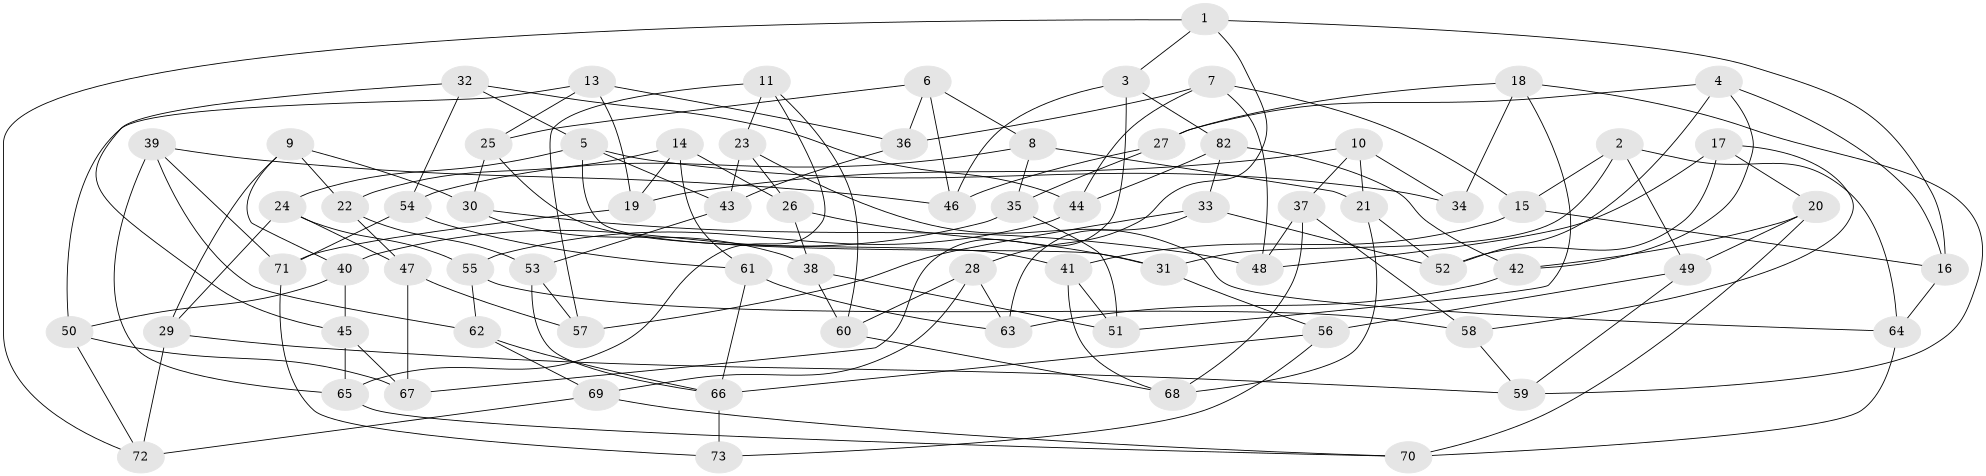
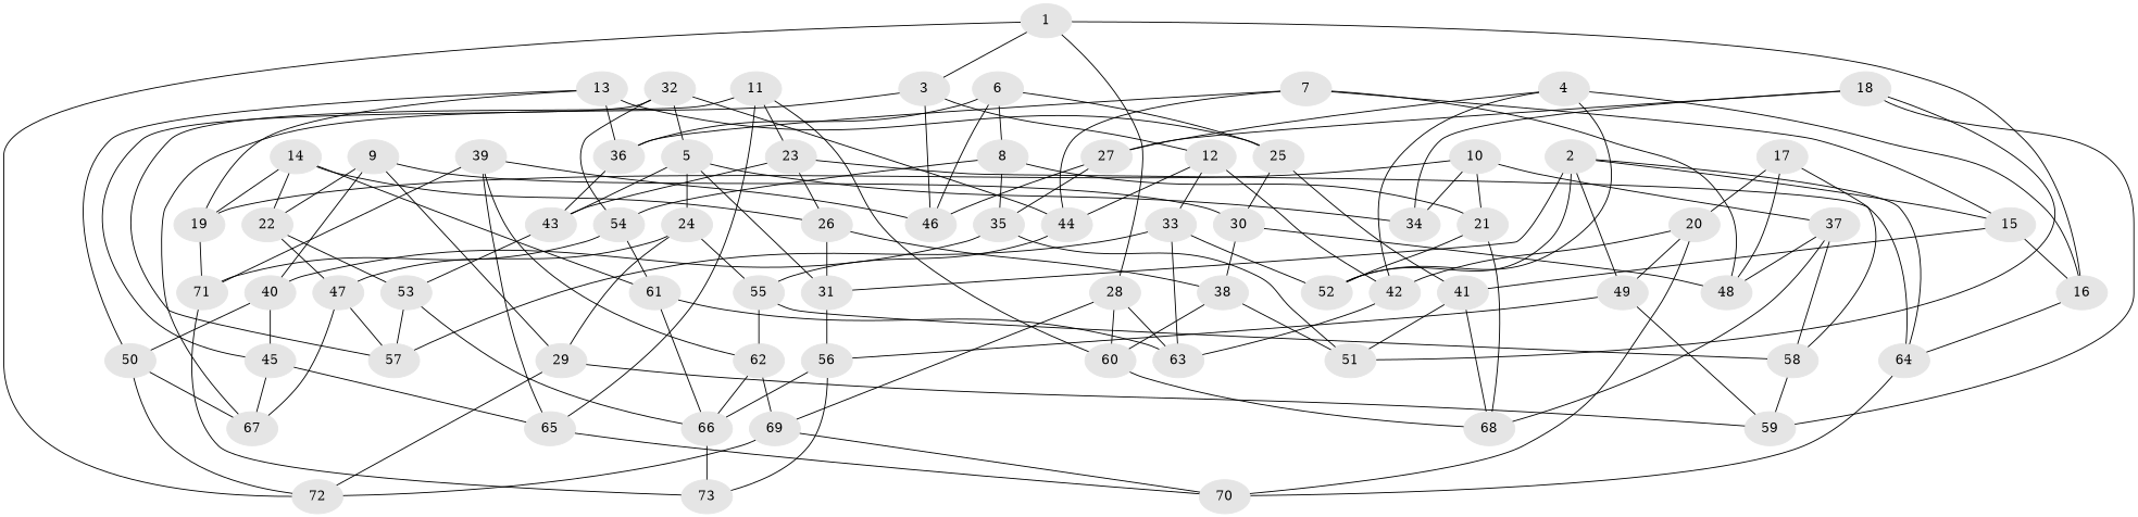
  graph {
    node [color=gray90 style=filled]
    1
    3
    16
    28
    72
-   12 [label=82]
+   12
    46
    67
    64
    60
    63
    69
    2
    15
    31
    49
    41
    56
    59
    70
    42
    44
    33
    4
    27
    52
    35
    5
    24
    34
    43
    29
    47
    55
    53
    6
    8
    25
    36
    21
    54
    30
    7
    48
    68
    40
    51
    61
    71
    9
    22
    38
    50
    45
    10
    19
    37
    58
    11
    23
    57
    65
    26
    13
    14
    66
    17
    20
    18
    73
    62
    32
    39
    1 -- 3
    1 -- 16
    1 -- 28
    1 -- 72
    3 -- 12
    3 -- 46
    3 -- 67
    16 -- 64
    28 -- 60
    28 -- 63
    28 -- 69
    12 -- 42
    12 -- 44
    12 -- 33
    64 -- 70
    60 -- 68
    69 -- 72
    69 -- 70
    2 -- 64
    2 -- 15
    2 -- 31
    2 -- 49
    15 -- 16
    15 -- 41
    31 -- 56
    49 -- 56
    49 -- 59
    41 -- 68
    41 -- 51
    56 -- 66
    56 -- 73
    42 -- 63
    44 -- 55
    33 -- 63
    33 -- 52
    33 -- 57
    4 -- 16
    4 -- 42
    4 -- 27
    4 -- 52
    27 -- 46
    27 -- 35
    35 -- 40
    35 -- 51
    5 -- 31
    5 -- 24
    5 -- 34
    5 -- 43
    24 -- 29
    24 -- 47
    24 -- 55
    43 -- 53
    29 -- 72
    29 -- 59
    47 -- 67
    47 -- 57
    55 -- 58
    55 -- 62
    53 -- 57
    53 -- 66
    6 -- 46
    6 -- 8
    6 -- 25
    6 -- 36
    8 -- 35
    8 -- 21
    8 -- 54
    25 -- 41
    25 -- 30
    36 -- 43
    21 -- 52
    21 -- 68
    54 -- 61
    54 -- 71
    30 -- 48
    30 -- 38
    7 -- 15
    7 -- 44
    7 -- 36
    7 -- 48
    40 -- 50
    40 -- 45
    61 -- 63
    61 -- 66
    71 -- 73
    9 -- 29
    9 -- 30
    9 -- 40
    9 -- 22
    22 -- 47
    22 -- 53
    38 -- 60
    38 -- 51
    50 -- 72
    50 -- 67
    45 -- 67
    45 -- 65
    10 -- 34
    10 -- 21
    10 -- 19
    10 -- 37
    19 -- 71
    37 -- 48
    37 -- 68
    37 -- 58
    58 -- 59
    11 -- 60
    11 -- 23
    11 -- 57
    11 -- 65
    23 -- 64
    23 -- 43
    23 -- 26
    65 -- 70
    26 -- 31
    26 -- 38
    13 -- 25
    13 -- 36
    13 -- 50
    13 -- 19
    14 -- 61
    14 -- 22
    14 -- 19
    14 -- 26
    66 -- 73
-   17 -- 52
+   2 -- 52
    17 -- 48
    17 -- 58
    17 -- 20
    20 -- 49
    20 -- 70
    20 -- 42
    18 -- 59
    18 -- 27
    18 -- 34
    18 -- 51
    62 -- 69
    62 -- 66
    32 -- 44
    32 -- 5
    32 -- 54
    32 -- 45
    39 -- 46
    39 -- 71
    39 -- 65
    39 -- 62
  }
